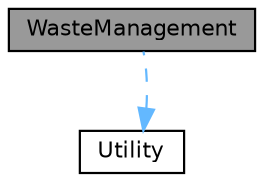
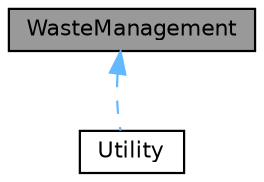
  digraph {
    node [color=black fontname=Helvetica fontsize=10 shape=box style=filled]
    n1 [fillcolor=grey60 fontcolor=black height=0.2 label=WasteManagement width=0.4]
    n2 [fillcolor=white height=0.2 label=Utility width=0.4]
-   n2 -> n1 [color=steelblue1 dir=back fontname=Helvetica fontsize=10 labelfontname=Helvetica labelfontsize=10 style=dashed]
+   n1 -> n2 [color=steelblue1 dir=back fontname=Helvetica fontsize=10 labelfontname=Helvetica labelfontsize=10 style=dashed]
  }
